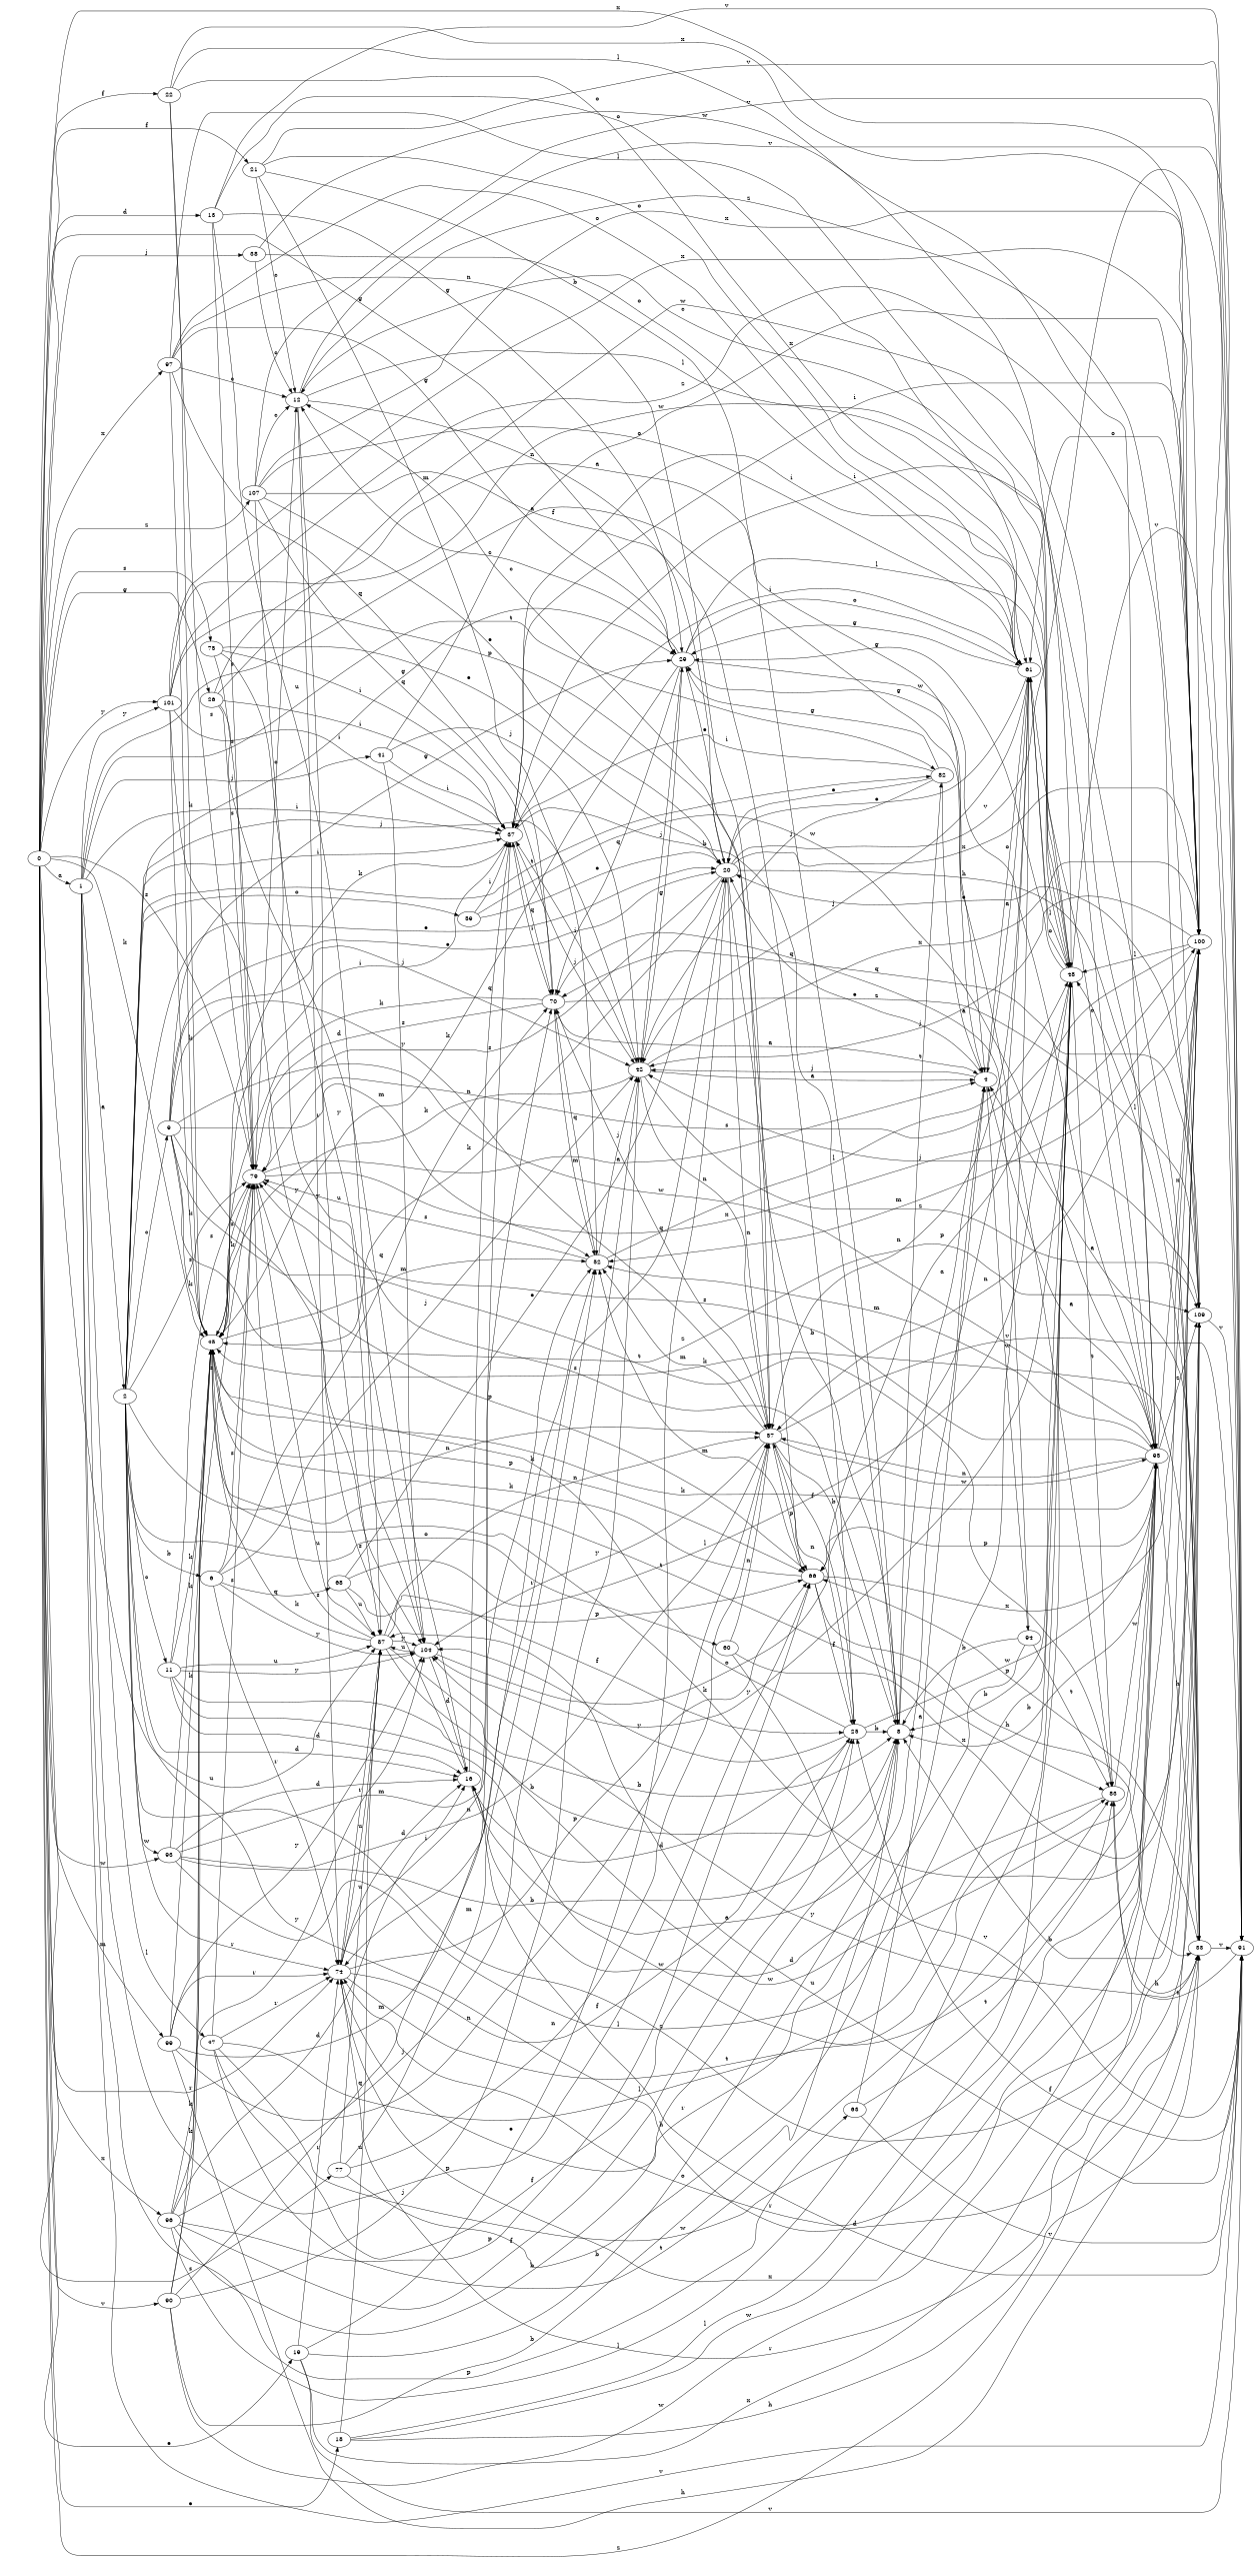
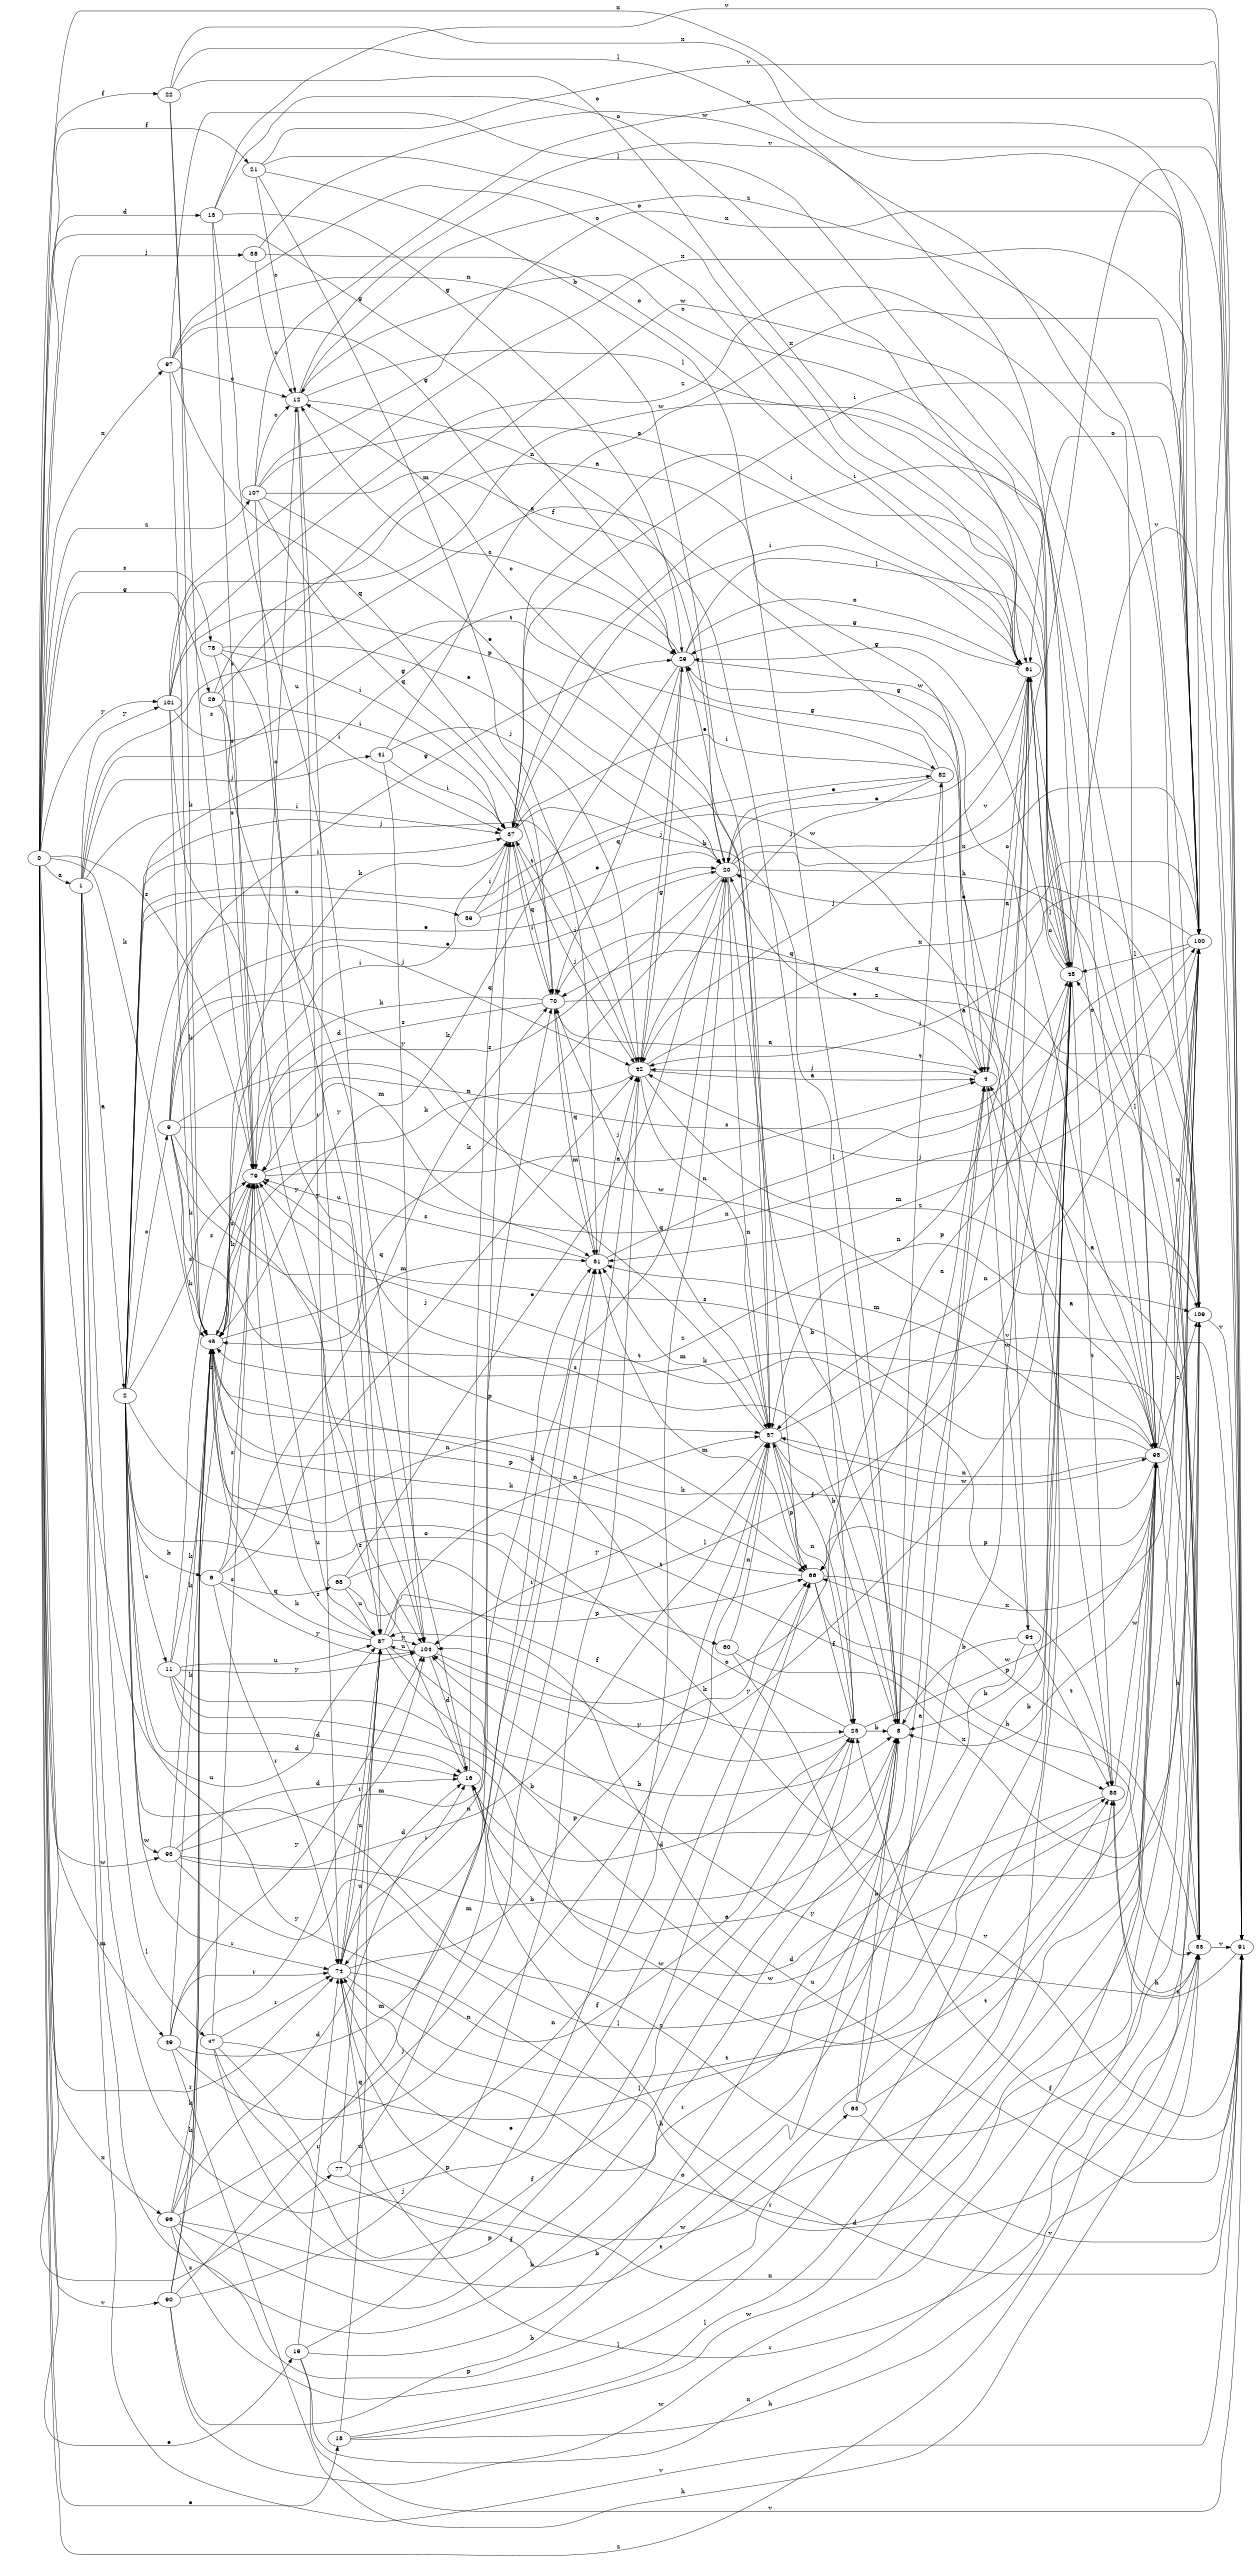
  strict digraph {
    rankdir=LR
    0
    1
    13
    18
    19
    21
    22
    26
    29
    38
    45
-   49 [label=99]
+   49
    74
    75
    77
    79
    87
    90
    93
    96
    97
    100
    101
    107
    109
    2
    4
    37
    41
    47
    63
    66
    82
    91
    61
    33
    48
    95
    20
    8
-   52
+   52 [label=51]
    12
    16
    42
    70
    83
    57
    104
    25
    6
    9
    11
    59
    60
    94
    68
    0 -> 1 [label=a]
    0 -> 13 [label=d]
    0 -> 18 [label=e]
    0 -> 19 [label=e]
    0 -> 21 [label=f]
    0 -> 22 [label=f]
    0 -> 26 [label=g]
    0 -> 29 [label=g]
    0 -> 38 [label=j]
    0 -> 45 [label=k]
    0 -> 49 [label=m]
    0 -> 74 [label=r]
    0 -> 75 [label=s]
    0 -> 77 [label=s]
    0 -> 79 [label=s]
    0 -> 87 [label=u]
    0 -> 90 [label=v]
    0 -> 93 [label=w]
    0 -> 96 [label=x]
    0 -> 97 [label=x]
    0 -> 100 [label=x]
    0 -> 101 [label=y]
    0 -> 107 [label=z]
    0 -> 109 [label=z]
    1 -> 101 [label=y]
    1 -> 2 [label=a]
    1 -> 4 [label=a]
    1 -> 37 [label=i]
    1 -> 41 [label=j]
    1 -> 47 [label=l]
    1 -> 63 [label=p]
    1 -> 66 [label=p]
    1 -> 82 [label=t]
    1 -> 91 [label=v]
    13 -> 29 [label=g]
    13 -> 79 [label=s]
    13 -> 87 [label=u]
    13 -> 91 [label=v]
    13 -> 61 [label=o]
    18 -> 87 [label=u]
    18 -> 33 [label=h]
    18 -> 48 [label=l]
    18 -> 95 [label=w]
    19 -> 74 [label=r]
    19 -> 100 [label=x]
    19 -> 91 [label=v]
    19 -> 20 [label=e]
    19 -> 8 [label=b]
    21 -> 91 [label=v]
    21 -> 61 [label=o]
    21 -> 8 [label=b]
    21 -> 52 [label=m]
    21 -> 12 [label=c]
    22 -> 45 [label=k]
    22 -> 79 [label=s]
    22 -> 100 [label=x]
    22 -> 61 [label=o]
    22 -> 48 [label=l]
    26 -> 79 [label=s]
    26 -> 4 [label=a]
    26 -> 37 [label=i]
    26 -> 95 [label=w]
    26 -> 16 [label=d]
    29 -> 45 [label=k]
    29 -> 61 [label=o]
    29 -> 48 [label=l]
    29 -> 95 [label=w]
    29 -> 20 [label=e]
    29 -> 12 [label=c]
    29 -> 42 [label=j]
    29 -> 70 [label=q]
    38 -> 61 [label=o]
    38 -> 95 [label=w]
    38 -> 12 [label=c]
    45 -> 79 [label=s]
    45 -> 37 [label=i]
    45 -> 66 [label=p]
    45 -> 52 [label=m]
    45 -> 83 [label=t]
    49 -> 45 [label=k]
    49 -> 74 [label=r]
    49 -> 33 [label=h]
    49 -> 52 [label=m]
    49 -> 57 [label=n]
    49 -> 104 [label=y]
    74 -> 87 [label=u]
    74 -> 100 [label=x]
    74 -> 37 [label=i]
    74 -> 66 [label=p]
    74 -> 16 [label=d]
    74 -> 83 [label=t]
    74 -> 25 [label=f]
    75 -> 79 [label=s]
    75 -> 37 [label=i]
    75 -> 20 [label=e]
    75 -> 104 [label=y]
    77 -> 87 [label=u]
    77 -> 61 [label=o]
    77 -> 52 [label=m]
    77 -> 57 [label=n]
    79 -> 45 [label=k]
    79 -> 87 [label=u]
    79 -> 100 [label=x]
    79 -> 4 [label=a]
    79 -> 12 [label=c]
    87 -> 45 [label=k]
    87 -> 74 [label=r]
    87 -> 79 [label=s]
    87 -> 66 [label=p]
    87 -> 95 [label=w]
    87 -> 8 [label=b]
    87 -> 57 [label=n]
    87 -> 104 [label=y]
    90 -> 45 [label=k]
    90 -> 95 [label=w]
    90 -> 8 [label=b]
    90 -> 42 [label=j]
    90 -> 70 [label=q]
    90 -> 104 [label=y]
    93 -> 45 [label=k]
    93 -> 48 [label=l]
    93 -> 8 [label=b]
    93 -> 52 [label=m]
    93 -> 16 [label=d]
    93 -> 57 [label=n]
    96 -> 45 [label=k]
    96 -> 79 [label=s]
    96 -> 66 [label=p]
    96 -> 48 [label=l]
    96 -> 8 [label=b]
    96 -> 16 [label=d]
    96 -> 42 [label=j]
    96 -> 25 [label=f]
    97 -> 29 [label=g]
    97 -> 45 [label=k]
    97 -> 61 [label=o]
    97 -> 48 [label=l]
    97 -> 12 [label=c]
    97 -> 70 [label=q]
    97 -> 57 [label=n]
    100 -> 74 [label=r]
    100 -> 79 [label=s]
    100 -> 37 [label=i]
    100 -> 61 [label=o]
    100 -> 48 [label=l]
    100 -> 52 [label=m]
    100 -> 42 [label=j]
    100 -> 57 [label=n]
    101 -> 45 [label=k]
    101 -> 100 [label=x]
    101 -> 109 [label=z]
    101 -> 37 [label=i]
    101 -> 66 [label=p]
    101 -> 95 [label=w]
    101 -> 104 [label=y]
    107 -> 100 [label=x]
    107 -> 91 [label=v]
    107 -> 61 [label=o]
    107 -> 20 [label=e]
    107 -> 12 [label=c]
    107 -> 70 [label=q]
    107 -> 104 [label=y]
    107 -> 25 [label=f]
    109 -> 45 [label=k]
    109 -> 74 [label=r]
    109 -> 91 [label=v]
    109 -> 20 [label=e]
    109 -> 42 [label=j]
    109 -> 70 [label=q]
    2 -> 29 [label=g]
    2 -> 74 [label=r]
    2 -> 79 [label=s]
    2 -> 93 [label=w]
    2 -> 109 [label=z]
    2 -> 37 [label=i]
    2 -> 82 [label=t]
    2 -> 33 [label=h]
    2 -> 20 [label=e]
    2 -> 16 [label=d]
    2 -> 42 [label=j]
    2 -> 57 [label=n]
    2 -> 6 [label=b]
    2 -> 9 [label=c]
    2 -> 11 [label=c]
    2 -> 59 [label=o]
    2 -> 60 [label=o]
    4 -> 61 [label=o]
    4 -> 20 [label=e]
    4 -> 42 [label=j]
    4 -> 94 [label=w]
    37 -> 45 [label=k]
    37 -> 8 [label=b]
    37 -> 42 [label=j]
    37 -> 70 [label=q]
    41 -> 100 [label=x]
    41 -> 37 [label=i]
    41 -> 42 [label=j]
    41 -> 104 [label=y]
    47 -> 74 [label=r]
    47 -> 79 [label=s]
    47 -> 48 [label=l]
    47 -> 95 [label=w]
    47 -> 83 [label=t]
    47 -> 25 [label=f]
    63 -> 4 [label=a]
    63 -> 91 [label=v]
-   109 -> 8 [label=b]
+   63 -> 8 [label=b]
    63 -> 83 [label=t]
    66 -> 45 [label=k]
    66 -> 100 [label=x]
    66 -> 33 [label=h]
    66 -> 52 [label=m]
    66 -> 25 [label=f]
    82 -> 29 [label=g]
    82 -> 4 [label=a]
    82 -> 37 [label=i]
    82 -> 20 [label=e]
    82 -> 42 [label=j]
    91 -> 87 [label=u]
    91 -> 16 [label=d]
    91 -> 83 [label=t]
    91 -> 25 [label=f]
    61 -> 29 [label=g]
    61 -> 4 [label=a]
-   61 -> 37 [label=i]
+   37 -> 61 [label=i]
    61 -> 48 [label=l]
    61 -> 20 [label=e]
    61 -> 42 [label=j]
    61 -> 57 [label=n]
    33 -> 45 [label=k]
    33 -> 4 [label=a]
    33 -> 37 [label=i]
    33 -> 66 [label=p]
    33 -> 91 [label=v]
    33 -> 48 [label=l]
    33 -> 104 [label=y]
    48 -> 29 [label=g]
    48 -> 37 [label=i]
    48 -> 66 [label=p]
    48 -> 91 [label=v]
    48 -> 61 [label=o]
    48 -> 8 [label=b]
    48 -> 12 [label=c]
    48 -> 83 [label=t]
    48 -> 104 [label=y]
    95 -> 45 [label=k]
    95 -> 79 [label=s]
    95 -> 100 [label=x]
    95 -> 109 [label=z]
    95 -> 4 [label=a]
    95 -> 66 [label=p]
    95 -> 61 [label=o]
    95 -> 33 [label=h]
    95 -> 8 [label=b]
    95 -> 52 [label=m]
    95 -> 57 [label=n]
    20 -> 45 [label=k]
    20 -> 74 [label=r]
    20 -> 79 [label=s]
    20 -> 100 [label=x]
    20 -> 91 [label=v]
    20 -> 33 [label=h]
    20 -> 8 [label=b]
    20 -> 12 [label=c]
    20 -> 57 [label=n]
    8 -> 79 [label=s]
    8 -> 4 [label=a]
    8 -> 82 [label=t]
    52 -> 79 [label=s]
    52 -> 48 [label=l]
    52 -> 42 [label=j]
    52 -> 70 [label=q]
    12 -> 74 [label=r]
    12 -> 87 [label=u]
    12 -> 109 [label=z]
    12 -> 91 [label=v]
    12 -> 48 [label=l]
    12 -> 57 [label=n]
    16 -> 79 [label=s]
    16 -> 4 [label=a]
    16 -> 37 [label=q]
    42 -> 29 [label=g]
    42 -> 45 [label=k]
    42 -> 100 [label=x]
    42 -> 109 [label=z]
    42 -> 4 [label=a]
    42 -> 37 [label=i]
    42 -> 57 [label=n]
    70 -> 45 [label=k]
    70 -> 79 [label=s]
    70 -> 109 [label=z]
    70 -> 4 [label=a]
    70 -> 37 [label=i]
    70 -> 52 [label=m]
    83 -> 29 [label=g]
    83 -> 33 [label=h]
    83 -> 95 [label=w]
    83 -> 16 [label=d]
    57 -> 66 [label=p]
    57 -> 91 [label=v]
    57 -> 95 [label=w]
    57 -> 8 [label=b]
    57 -> 52 [label=m]
    57 -> 70 [label=q]
    57 -> 104 [label=y]
    57 -> 25 [label=f]
    104 -> 87 [label=u]
    104 -> 61 [label=o]
    104 -> 16 [label=d]
    25 -> 45 [label=k]
    25 -> 95 [label=w]
    25 -> 8 [label=b]
    25 -> 16 [label=d]
    25 -> 57 [label=n]
    25 -> 104 [label=y]
    6 -> 74 [label=r]
    6 -> 79 [label=s]
    6 -> 42 [label=j]
    6 -> 70 [label=q]
    6 -> 104 [label=y]
    6 -> 68 [label=q]
    9 -> 29 [label=g]
    9 -> 45 [label=k]
    9 -> 109 [label=z]
    9 -> 66 [label=p]
    9 -> 95 [label=w]
    9 -> 20 [label=e]
    9 -> 52 [label=m]
    9 -> 42 [label=j]
    9 -> 83 [label=t]
    9 -> 57 [label=n]
    11 -> 45 [label=k]
    11 -> 79 [label=s]
    11 -> 87 [label=u]
    11 -> 95 [label=w]
    11 -> 8 [label=b]
    11 -> 16 [label=d]
    11 -> 104 [label=y]
    59 -> 37 [label=i]
    59 -> 95 [label=w]
    59 -> 20 [label=e]
    60 -> 100 [label=x]
    60 -> 91 [label=v]
    60 -> 57 [label=n]
    94 -> 74 [label=r]
    94 -> 8 [label=b]
    94 -> 70 [label=q]
    94 -> 83 [label=t]
    68 -> 87 [label=u]
    68 -> 48 [label=l]
    68 -> 20 [label=e]
    68 -> 25 [label=f]
  }
